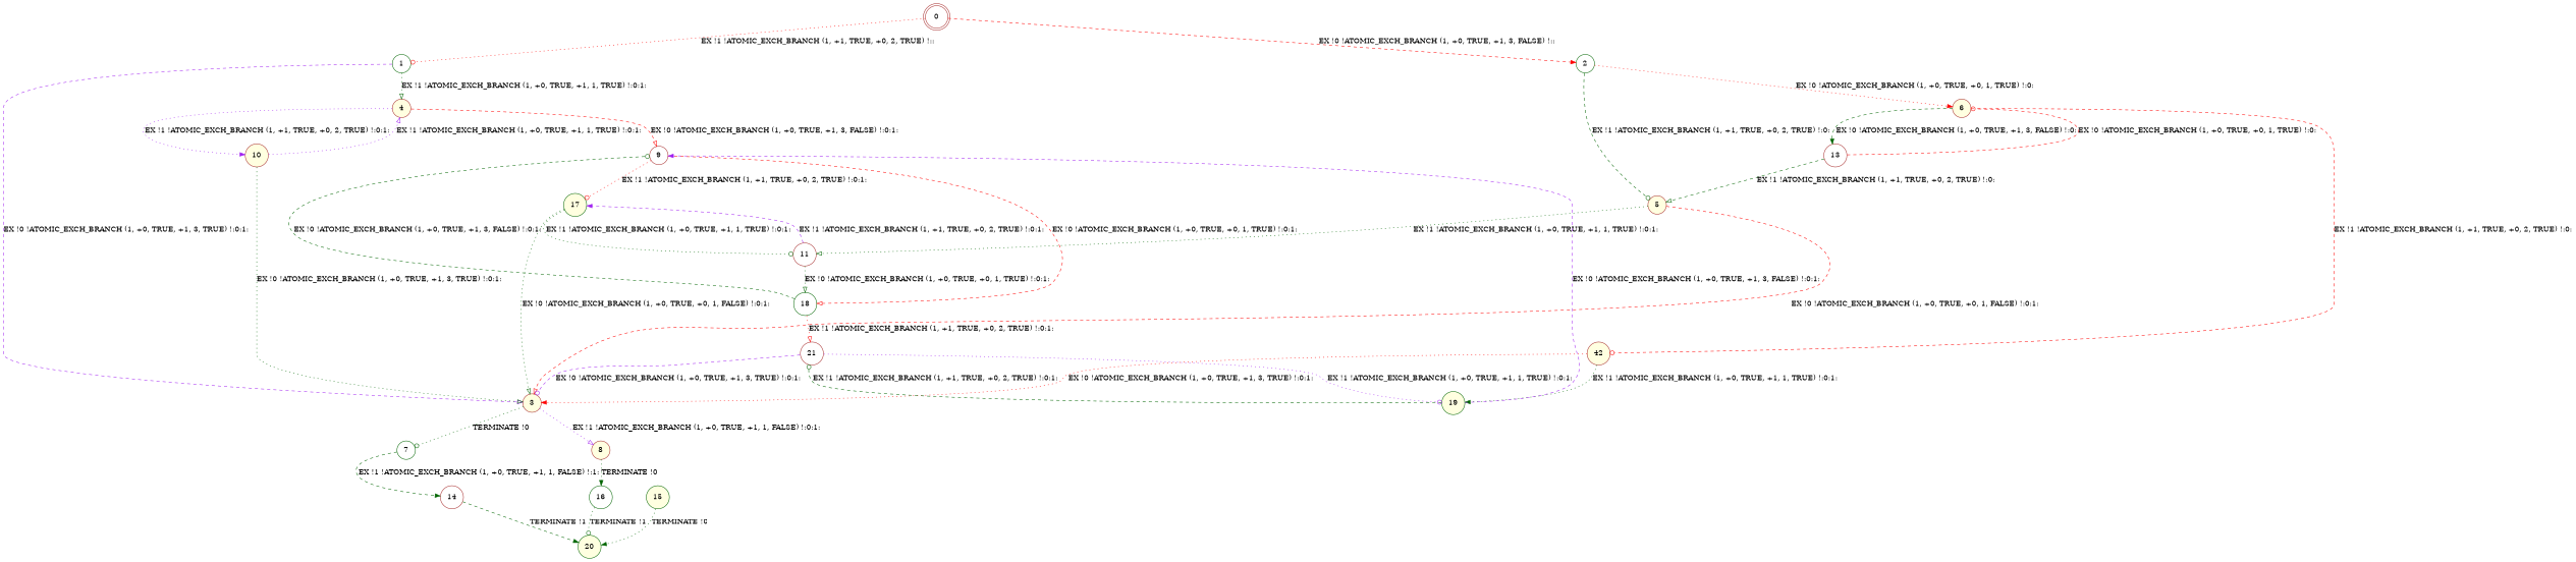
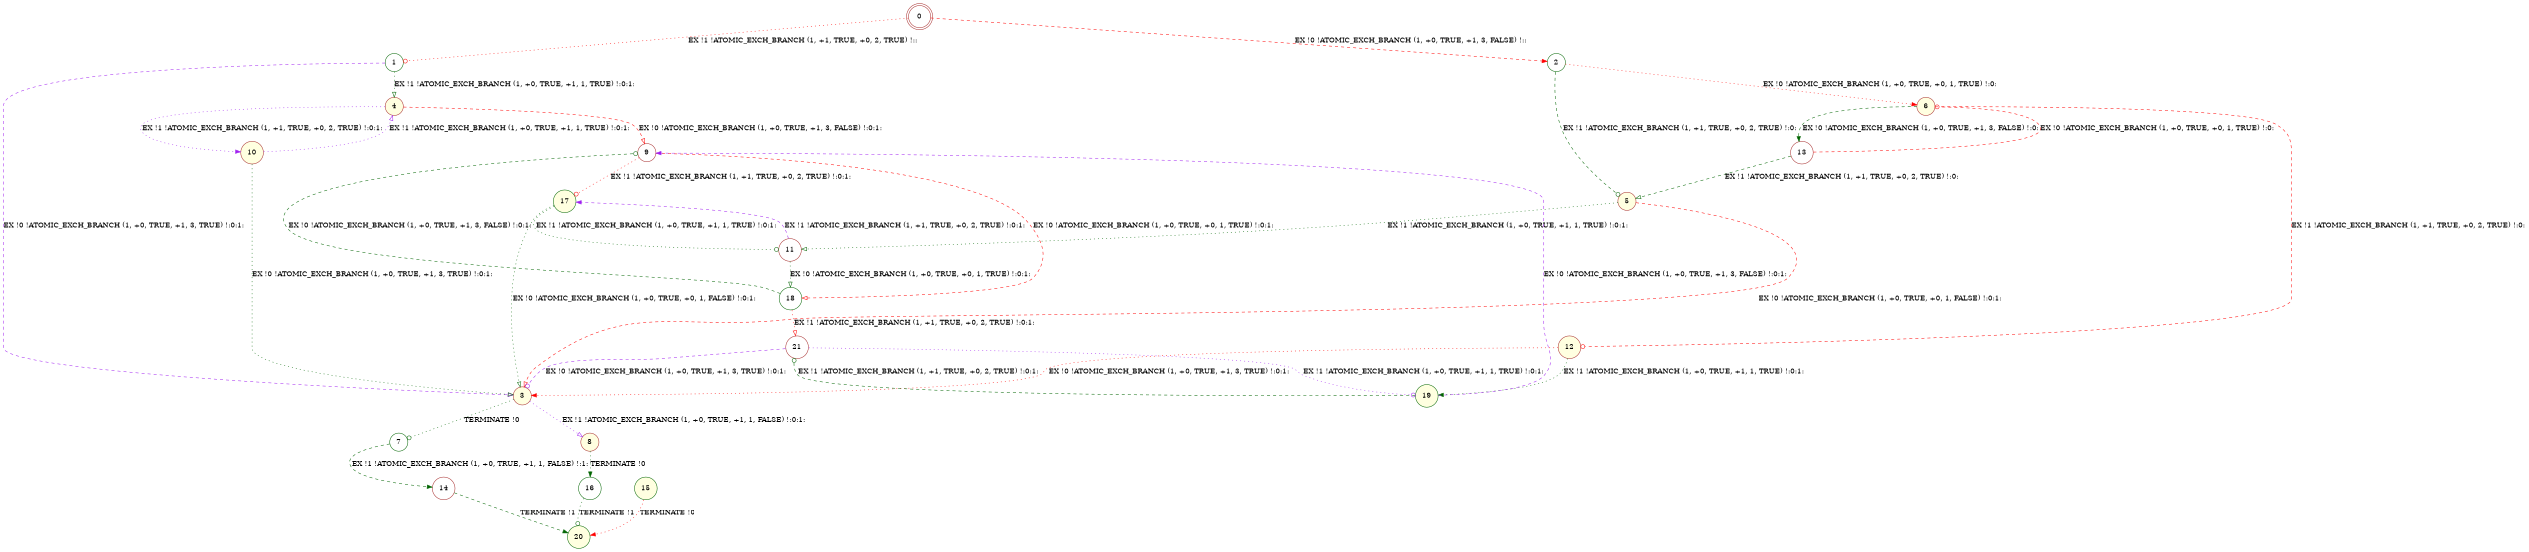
  digraph {
    node [color=brown fillcolor=white shape=circle style=filled]
    edge [arrowhead=onormal color=darkgreen style=dotted]
    0 [peripheries=2]
    1 [color=darkgreen]
    2 [color=darkgreen]
    3 [fillcolor=lightyellow]
    4 [fillcolor=lightyellow]
    5 [fillcolor=lightyellow]
    6 [fillcolor=lightyellow]
    7 [color=darkgreen]
    8 [fillcolor=lightyellow]
    9
    10 [fillcolor=lightyellow]
    11
-   12 [fillcolor=lightyellow label=42]
+   12 [fillcolor=lightyellow]
    13
    14
    16 [color=darkgreen]
    17 [color=darkgreen fillcolor=lightyellow]
    18 [color=darkgreen]
    19 [color=darkgreen fillcolor=lightyellow]
    20 [color=darkgreen fillcolor=lightyellow]
    15 [color=darkgreen fillcolor=lightyellow]
    21
    0 -> 1 [arrowhead=odot color=red label="EX !1 !ATOMIC_EXCH_BRANCH (1, +1, TRUE, +0, 2, TRUE) !::"]
    0 -> 2 [arrowhead=normal color=red label="EX !0 !ATOMIC_EXCH_BRANCH (1, +0, TRUE, +1, 3, FALSE) !::" style=dashed]
    1 -> 3 [color=purple label="EX !0 !ATOMIC_EXCH_BRANCH (1, +0, TRUE, +1, 3, TRUE) !:0:1:" style=dashed]
    1 -> 4 [label="EX !1 !ATOMIC_EXCH_BRANCH (1, +0, TRUE, +1, 1, TRUE) !:0:1:"]
    2 -> 5 [arrowhead=odot label="EX !1 !ATOMIC_EXCH_BRANCH (1, +1, TRUE, +0, 2, TRUE) !:0:" style=dashed]
    2 -> 6 [arrowhead=normal color=red label="EX !0 !ATOMIC_EXCH_BRANCH (1, +0, TRUE, +0, 1, TRUE) !:0:"]
    3 -> 7 [arrowhead=odot label="TERMINATE !0"]
    3 -> 8 [color=purple label="EX !1 !ATOMIC_EXCH_BRANCH (1, +0, TRUE, +1, 1, FALSE) !:0:1:"]
    4 -> 9 [color=red label="EX !0 !ATOMIC_EXCH_BRANCH (1, +0, TRUE, +1, 3, FALSE) !:0:1:" style=dashed]
    4 -> 10 [arrowhead=normal color=purple label="EX !1 !ATOMIC_EXCH_BRANCH (1, +1, TRUE, +0, 2, TRUE) !:0:1:"]
    5 -> 3 [color=red label="EX !0 !ATOMIC_EXCH_BRANCH (1, +0, TRUE, +0, 1, FALSE) !:0:1:" style=dashed]
    5 -> 11 [label="EX !1 !ATOMIC_EXCH_BRANCH (1, +0, TRUE, +1, 1, TRUE) !:0:1:"]
    6 -> 12 [arrowhead=odot color=red label="EX !1 !ATOMIC_EXCH_BRANCH (1, +1, TRUE, +0, 2, TRUE) !:0:" style=dashed]
    6 -> 13 [arrowhead=normal label="EX !0 !ATOMIC_EXCH_BRANCH (1, +0, TRUE, +1, 3, FALSE) !:0:" style=dashed]
    7 -> 14 [arrowhead=normal label="EX !1 !ATOMIC_EXCH_BRANCH (1, +0, TRUE, +1, 1, FALSE) !:1:" style=dashed]
    8 -> 16 [arrowhead=normal label="TERMINATE !0"]
    9 -> 17 [arrowhead=odot color=red label="EX !1 !ATOMIC_EXCH_BRANCH (1, +1, TRUE, +0, 2, TRUE) !:0:1:"]
    9 -> 18 [color=red label="EX !0 !ATOMIC_EXCH_BRANCH (1, +0, TRUE, +0, 1, TRUE) !:0:1:" style=dashed]
    10 -> 3 [label="EX !0 !ATOMIC_EXCH_BRANCH (1, +0, TRUE, +1, 3, TRUE) !:0:1:"]
    10 -> 4 [color=purple label="EX !1 !ATOMIC_EXCH_BRANCH (1, +0, TRUE, +1, 1, TRUE) !:0:1:"]
    11 -> 17 [arrowhead=normal color=purple label="EX !1 !ATOMIC_EXCH_BRANCH (1, +1, TRUE, +0, 2, TRUE) !:0:1:" style=dashed]
    11 -> 18 [label="EX !0 !ATOMIC_EXCH_BRANCH (1, +0, TRUE, +0, 1, TRUE) !:0:1:"]
    12 -> 3 [arrowhead=normal color=red label="EX !0 !ATOMIC_EXCH_BRANCH (1, +0, TRUE, +1, 3, TRUE) !:0:1:"]
    12 -> 19 [arrowhead=normal label="EX !1 !ATOMIC_EXCH_BRANCH (1, +0, TRUE, +1, 1, TRUE) !:0:1:"]
    13 -> 5 [label="EX !1 !ATOMIC_EXCH_BRANCH (1, +1, TRUE, +0, 2, TRUE) !:0:" style=dashed]
    13 -> 6 [arrowhead=odot color=red label="EX !0 !ATOMIC_EXCH_BRANCH (1, +0, TRUE, +0, 1, TRUE) !:0:" style=dashed]
    14 -> 20 [arrowhead=normal label="TERMINATE !1" style=dashed]
    16 -> 20 [arrowhead=odot label="TERMINATE !1"]
    17 -> 3 [label="EX !0 !ATOMIC_EXCH_BRANCH (1, +0, TRUE, +0, 1, FALSE) !:0:1:"]
    17 -> 11 [arrowhead=odot label="EX !1 !ATOMIC_EXCH_BRANCH (1, +0, TRUE, +1, 1, TRUE) !:0:1:"]
    18 -> 9 [arrowhead=odot label="EX !0 !ATOMIC_EXCH_BRANCH (1, +0, TRUE, +1, 3, FALSE) !:0:1:" style=dashed]
    18 -> 21 [color=red label="EX !1 !ATOMIC_EXCH_BRANCH (1, +1, TRUE, +0, 2, TRUE) !:0:1:"]
    19 -> 9 [arrowhead=normal color=purple label="EX !0 !ATOMIC_EXCH_BRANCH (1, +0, TRUE, +1, 3, FALSE) !:0:1:" style=dashed]
    19 -> 21 [arrowhead=odot label="EX !1 !ATOMIC_EXCH_BRANCH (1, +1, TRUE, +0, 2, TRUE) !:0:1:" style=dashed]
-   15 -> 20 [arrowhead=normal label="TERMINATE !0"]
+   15 -> 20 [arrowhead=normal color=red label="TERMINATE !0"]
    21 -> 3 [arrowhead=odot color=purple label="EX !0 !ATOMIC_EXCH_BRANCH (1, +0, TRUE, +1, 3, TRUE) !:0:1:" style=dashed]
    21 -> 19 [arrowhead=odot color=purple label="EX !1 !ATOMIC_EXCH_BRANCH (1, +0, TRUE, +1, 1, TRUE) !:0:1:"]
  }
